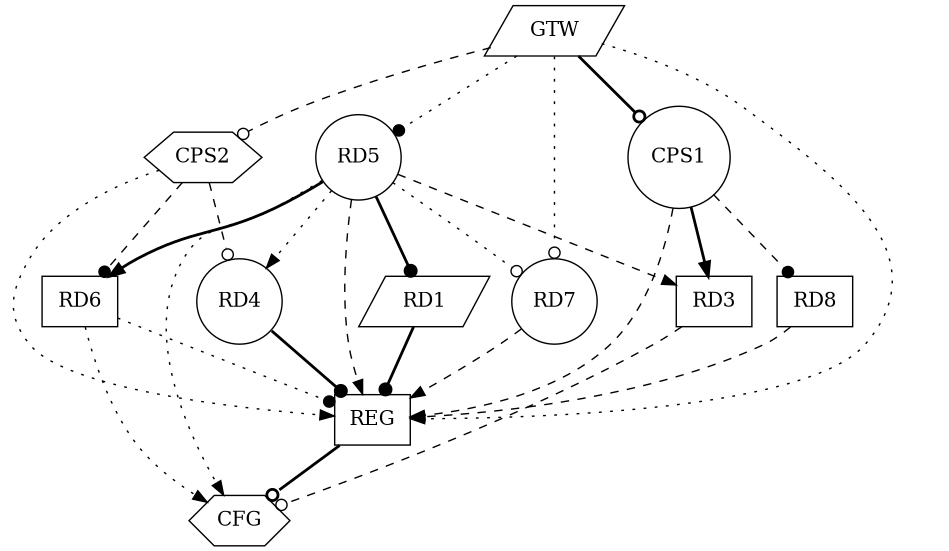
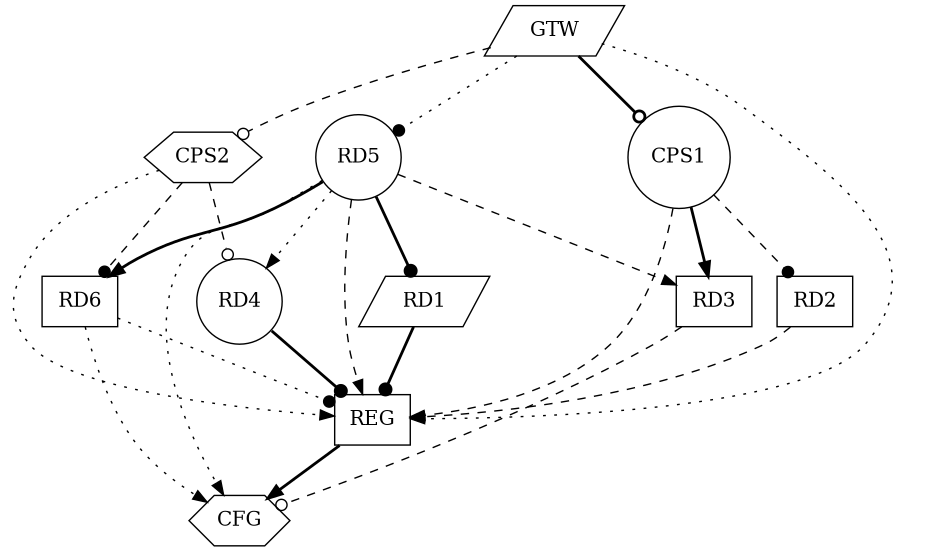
  strict digraph {
    node [shape=box]
    edge [arrowhead=normal style=dashed]
    n1 [label=RD1 shape=parallelogram]
    n2 [label=REG]
    n3 [label=CFG shape=hexagon]
-   n4 [label=RD8]
+   n4 [label=RD2]
    n5 [label=RD3]
    n6 [label=RD4 shape=circle]
    n7 [label=RD5 shape=circle]
-   n8 [label=RD7 shape=circle]
    n9 [label=RD6]
    n10 [label=CPS1 shape=circle]
    n11 [label=CPS2 shape=hexagon]
    n12 [label=GTW shape=parallelogram]
    n1 -> n2 [arrowhead=dot style=bold]
-   n2 -> n3 [arrowhead=odot style=bold]
+   n2 -> n3 [style=bold]
    n4 -> n2
    n5 -> n3 [arrowhead=odot]
    n6 -> n2 [arrowhead=dot style=bold]
    n7 -> n1 [arrowhead=dot style=bold]
    n7 -> n2
    n7 -> n3 [style=dotted]
    n7 -> n5
    n7 -> n6 [style=dotted]
-   n7 -> n8 [arrowhead=odot style=dotted]
    n7 -> n9 [style=bold]
-   n8 -> n2
    n9 -> n2 [arrowhead=dot style=dotted]
    n9 -> n3 [style=dotted]
    n10 -> n2
    n10 -> n4 [arrowhead=dot]
    n10 -> n5 [style=bold]
    n11 -> n2 [style=dotted]
    n11 -> n6 [arrowhead=odot]
    n11 -> n9 [arrowhead=dot]
    n12 -> n2 [style=dotted]
    n12 -> n7 [arrowhead=dot style=dotted]
-   n12 -> n8 [arrowhead=odot style=dotted]
    n12 -> n10 [arrowhead=odot style=bold]
    n12 -> n11 [arrowhead=odot]
  }
